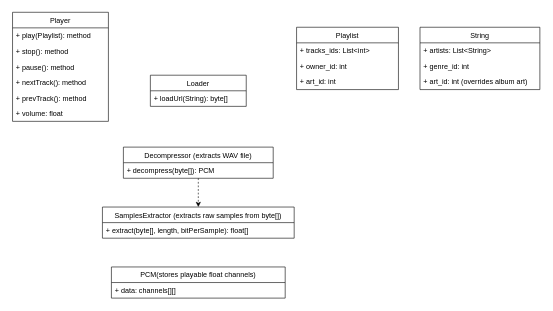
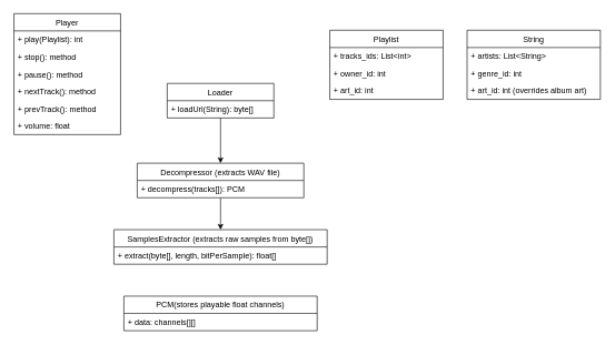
  <mxCell id="0" />
  <mxCell id="1" parent="0" />
  <mxCell id="2" value="Playlist" style="swimlane;fontStyle=0;childLayout=stackLayout;horizontal=1;startSize=26;fillColor=none;horizontalStack=0;resizeParent=1;resizeParentMax=0;resizeLast=0;collapsible=1;marginBottom=0;" vertex="1" parent="1"><mxGeometry x="494" y="45" width="170" height="104" as="geometry" /></mxCell>
  <mxCell id="3" value="+ tracks_ids: List&lt;int&gt;" style="text;strokeColor=none;fillColor=none;align=left;verticalAlign=top;spacingLeft=4;spacingRight=4;overflow=hidden;rotatable=0;points=[[0,0.5],[1,0.5]];portConstraint=eastwest;" vertex="1" parent="2"><mxGeometry y="26" width="170" height="26" as="geometry" /></mxCell>
  <mxCell id="4" value="+ owner_id: int" style="text;strokeColor=none;fillColor=none;align=left;verticalAlign=top;spacingLeft=4;spacingRight=4;overflow=hidden;rotatable=0;points=[[0,0.5],[1,0.5]];portConstraint=eastwest;" vertex="1" parent="2"><mxGeometry y="52" width="170" height="26" as="geometry" /></mxCell>
  <mxCell id="5" value="+ art_id: int" style="text;strokeColor=none;fillColor=none;align=left;verticalAlign=top;spacingLeft=4;spacingRight=4;overflow=hidden;rotatable=0;points=[[0,0.5],[1,0.5]];portConstraint=eastwest;" vertex="1" parent="2"><mxGeometry y="78" width="170" height="26" as="geometry" /></mxCell>
  <mxCell id="6" value="String" style="swimlane;fontStyle=0;childLayout=stackLayout;horizontal=1;startSize=26;fillColor=none;horizontalStack=0;resizeParent=1;resizeParentMax=0;resizeLast=0;collapsible=1;marginBottom=0;" vertex="1" parent="1"><mxGeometry x="700" y="45" width="200" height="104" as="geometry" /></mxCell>
  <mxCell id="7" value="+ artists: List&lt;String&gt;" style="text;strokeColor=none;fillColor=none;align=left;verticalAlign=top;spacingLeft=4;spacingRight=4;overflow=hidden;rotatable=0;points=[[0,0.5],[1,0.5]];portConstraint=eastwest;" vertex="1" parent="6"><mxGeometry y="26" width="200" height="26" as="geometry" /></mxCell>
  <mxCell id="8" value="+ genre_id: int" style="text;strokeColor=none;fillColor=none;align=left;verticalAlign=top;spacingLeft=4;spacingRight=4;overflow=hidden;rotatable=0;points=[[0,0.5],[1,0.5]];portConstraint=eastwest;" vertex="1" parent="6"><mxGeometry y="52" width="200" height="26" as="geometry" /></mxCell>
  <mxCell id="9" value="+ art_id: int (overrides album art)" style="text;strokeColor=none;fillColor=none;align=left;verticalAlign=top;spacingLeft=4;spacingRight=4;overflow=hidden;rotatable=0;points=[[0,0.5],[1,0.5]];portConstraint=eastwest;" vertex="1" parent="6"><mxGeometry y="78" width="200" height="26" as="geometry" /></mxCell>
- <mxCell id="10" style="rounded=0;orthogonalLoop=1;jettySize=auto;html=1;dashed=1;" edge="1" parent="1" source="21" target="23"><mxGeometry relative="1" as="geometry" /></mxCell>
+ <mxCell id="10" style="rounded=0;orthogonalLoop=1;jettySize=auto;html=1;" edge="1" parent="1" source="21" target="23"><mxGeometry relative="1" as="geometry" /></mxCell>
+ <mxCell id="11" style="edgeStyle=none;rounded=0;orthogonalLoop=1;jettySize=auto;html=1;" edge="1" parent="1" source="19" target="21"><mxGeometry relative="1" as="geometry" /></mxCell>
  <mxCell id="12" value="Player" style="swimlane;fontStyle=0;childLayout=stackLayout;horizontal=1;startSize=26;fillColor=none;horizontalStack=0;resizeParent=1;resizeParentMax=0;resizeLast=0;collapsible=1;marginBottom=0;" vertex="1" parent="1"><mxGeometry x="20" y="20" width="160" height="182" as="geometry" /></mxCell>
- <mxCell id="13" value="+ play(Playlist): method" style="text;strokeColor=none;fillColor=none;align=left;verticalAlign=top;spacingLeft=4;spacingRight=4;overflow=hidden;rotatable=0;points=[[0,0.5],[1,0.5]];portConstraint=eastwest;" vertex="1" parent="12"><mxGeometry y="26" width="160" height="26" as="geometry" /></mxCell>
+ <mxCell id="13" value="+ play(Playlist): int" style="text;strokeColor=none;fillColor=none;align=left;verticalAlign=top;spacingLeft=4;spacingRight=4;overflow=hidden;rotatable=0;points=[[0,0.5],[1,0.5]];portConstraint=eastwest;" vertex="1" parent="12"><mxGeometry y="26" width="160" height="26" as="geometry" /></mxCell>
  <mxCell id="14" value="+ stop(): method" style="text;strokeColor=none;fillColor=none;align=left;verticalAlign=top;spacingLeft=4;spacingRight=4;overflow=hidden;rotatable=0;points=[[0,0.5],[1,0.5]];portConstraint=eastwest;" vertex="1" parent="12"><mxGeometry y="52" width="160" height="26" as="geometry" /></mxCell>
  <mxCell id="15" value="+ pause(): method" style="text;strokeColor=none;fillColor=none;align=left;verticalAlign=top;spacingLeft=4;spacingRight=4;overflow=hidden;rotatable=0;points=[[0,0.5],[1,0.5]];portConstraint=eastwest;" vertex="1" parent="12"><mxGeometry y="78" width="160" height="26" as="geometry" /></mxCell>
  <mxCell id="16" value="+ nextTrack(): method" style="text;strokeColor=none;fillColor=none;align=left;verticalAlign=top;spacingLeft=4;spacingRight=4;overflow=hidden;rotatable=0;points=[[0,0.5],[1,0.5]];portConstraint=eastwest;" vertex="1" parent="12"><mxGeometry y="104" width="160" height="26" as="geometry" /></mxCell>
  <mxCell id="17" value="+ prevTrack(): method" style="text;strokeColor=none;fillColor=none;align=left;verticalAlign=top;spacingLeft=4;spacingRight=4;overflow=hidden;rotatable=0;points=[[0,0.5],[1,0.5]];portConstraint=eastwest;" vertex="1" parent="12"><mxGeometry y="130" width="160" height="26" as="geometry" /></mxCell>
  <mxCell id="18" value="+ volume: float" style="text;strokeColor=none;fillColor=none;align=left;verticalAlign=top;spacingLeft=4;spacingRight=4;overflow=hidden;rotatable=0;points=[[0,0.5],[1,0.5]];portConstraint=eastwest;" vertex="1" parent="12"><mxGeometry y="156" width="160" height="26" as="geometry" /></mxCell>
  <mxCell id="19" value="Loader" style="swimlane;fontStyle=0;childLayout=stackLayout;horizontal=1;startSize=26;fillColor=none;horizontalStack=0;resizeParent=1;resizeParentMax=0;resizeLast=0;collapsible=1;marginBottom=0;" vertex="1" parent="1"><mxGeometry x="250" y="125" width="160" height="52" as="geometry" /></mxCell>
  <mxCell id="20" value="+ loadUrl(String): byte[]" style="text;strokeColor=none;fillColor=none;align=left;verticalAlign=top;spacingLeft=4;spacingRight=4;overflow=hidden;rotatable=0;points=[[0,0.5],[1,0.5]];portConstraint=eastwest;" vertex="1" parent="19"><mxGeometry y="26" width="160" height="26" as="geometry" /></mxCell>
  <mxCell id="21" value="Decompressor (extracts WAV file)" style="swimlane;fontStyle=0;childLayout=stackLayout;horizontal=1;startSize=26;fillColor=none;horizontalStack=0;resizeParent=1;resizeParentMax=0;resizeLast=0;collapsible=1;marginBottom=0;" vertex="1" parent="1"><mxGeometry x="205" y="245" width="250" height="52" as="geometry" /></mxCell>
- <mxCell id="22" value="+ decompress(byte[]): PCM" style="text;strokeColor=none;fillColor=none;align=left;verticalAlign=top;spacingLeft=4;spacingRight=4;overflow=hidden;rotatable=0;points=[[0,0.5],[1,0.5]];portConstraint=eastwest;" vertex="1" parent="21"><mxGeometry y="26" width="250" height="26" as="geometry" /></mxCell>
+ <mxCell id="22" value="+ decompress(tracks[]): PCM" style="text;strokeColor=none;fillColor=none;align=left;verticalAlign=top;spacingLeft=4;spacingRight=4;overflow=hidden;rotatable=0;points=[[0,0.5],[1,0.5]];portConstraint=eastwest;" vertex="1" parent="21"><mxGeometry y="26" width="250" height="26" as="geometry" /></mxCell>
  <mxCell id="23" value="SamplesExtractor (extracts raw samples from byte[])" style="swimlane;fontStyle=0;childLayout=stackLayout;horizontal=1;startSize=26;fillColor=none;horizontalStack=0;resizeParent=1;resizeParentMax=0;resizeLast=0;collapsible=1;marginBottom=0;" vertex="1" parent="1"><mxGeometry x="170" y="345" width="320" height="52" as="geometry"><mxRectangle x="330" y="510" width="130" height="26" as="alternateBounds" /></mxGeometry></mxCell>
  <mxCell id="24" value="+ extract(byte[], length, bitPerSample): float[]" style="text;strokeColor=none;fillColor=none;align=left;verticalAlign=top;spacingLeft=4;spacingRight=4;overflow=hidden;rotatable=0;points=[[0,0.5],[1,0.5]];portConstraint=eastwest;" vertex="1" parent="23"><mxGeometry y="26" width="320" height="26" as="geometry" /></mxCell>
  <mxCell id="25" value="PCM(stores playable float channels)" style="swimlane;fontStyle=0;childLayout=stackLayout;horizontal=1;startSize=26;fillColor=none;horizontalStack=0;resizeParent=1;resizeParentMax=0;resizeLast=0;collapsible=1;marginBottom=0;" vertex="1" parent="1"><mxGeometry x="185" y="445" width="290" height="52" as="geometry" /></mxCell>
  <mxCell id="26" value="+ data: channels[][]" style="text;strokeColor=none;fillColor=none;align=left;verticalAlign=top;spacingLeft=4;spacingRight=4;overflow=hidden;rotatable=0;points=[[0,0.5],[1,0.5]];portConstraint=eastwest;" vertex="1" parent="25"><mxGeometry y="26" width="290" height="26" as="geometry" /></mxCell>
